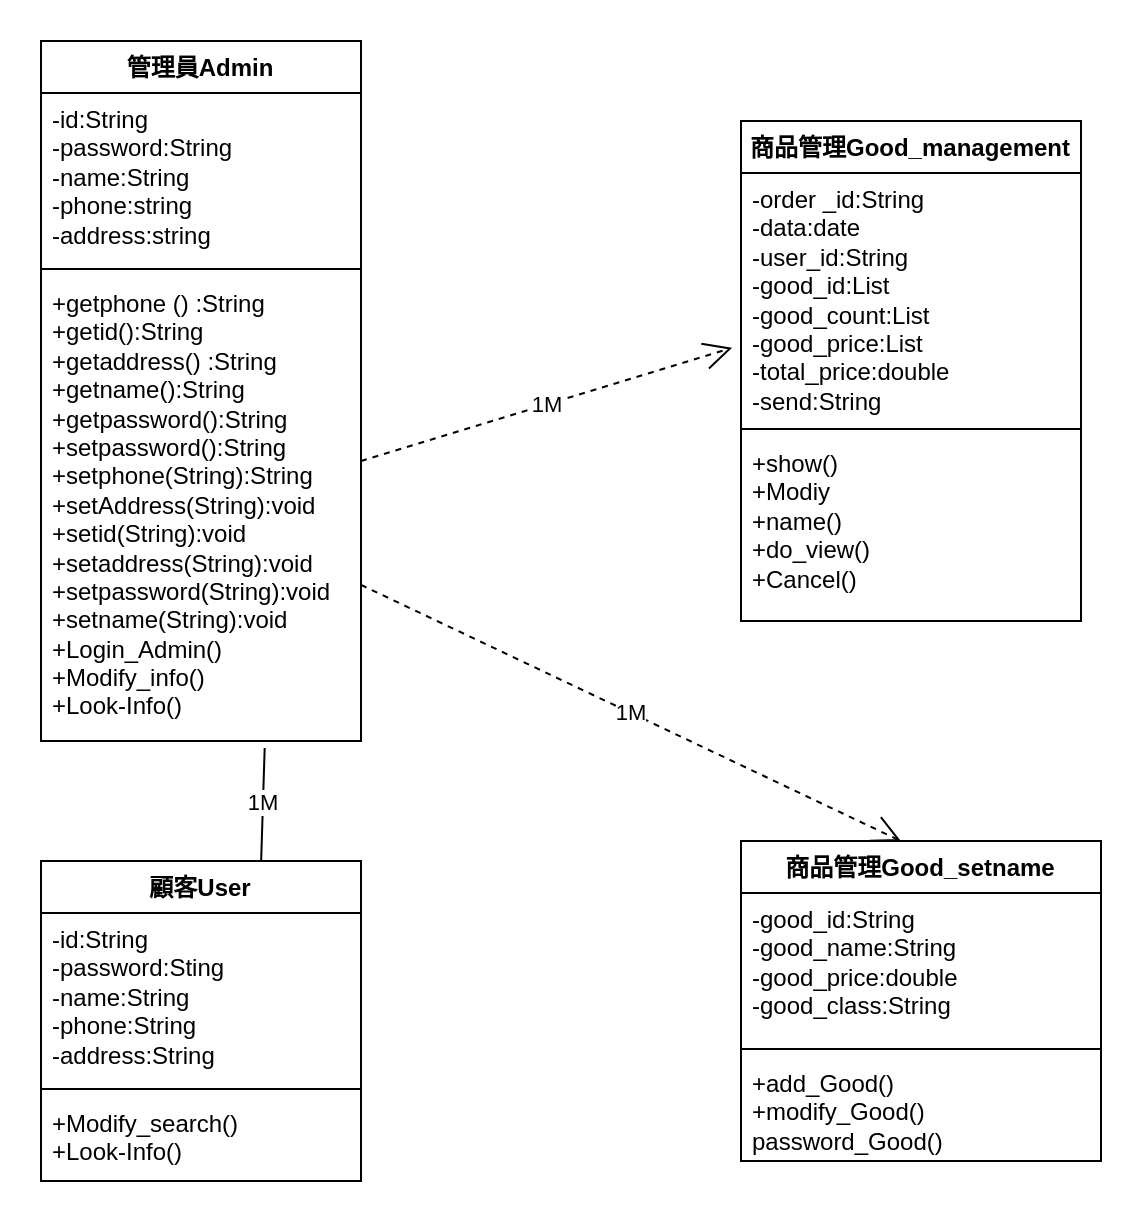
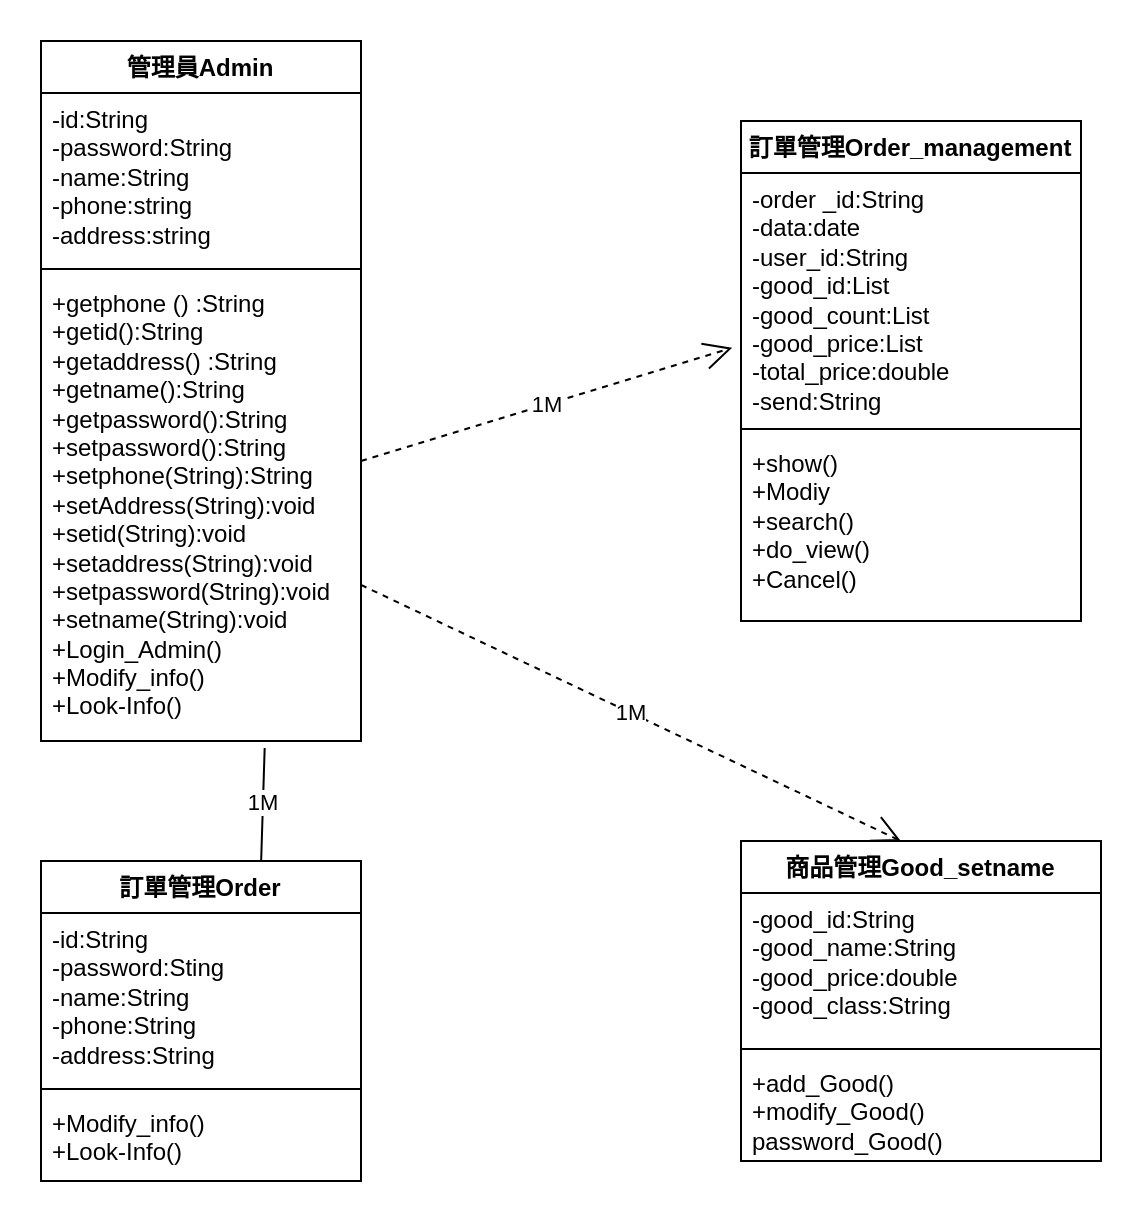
  <mxCell id="0" />
  <mxCell id="1" parent="0" />
  <mxCell id="2" value="管理員Admin" style="swimlane;fontStyle=1;align=center;verticalAlign=top;childLayout=stackLayout;horizontal=1;startSize=26;horizontalStack=0;resizeParent=1;resizeParentMax=0;resizeLast=0;collapsible=1;marginBottom=0;whiteSpace=wrap;html=1;" vertex="1" parent="1"><mxGeometry x="20" y="20" width="160" height="350" as="geometry" /></mxCell>
  <mxCell id="3" value="-id:String&lt;br&gt;-password:String&lt;br&gt;-name:String&lt;br&gt;-phone:string&lt;br&gt;-address:string" style="text;strokeColor=none;fillColor=none;align=left;verticalAlign=top;spacingLeft=4;spacingRight=4;overflow=hidden;rotatable=0;points=[[0,0.5],[1,0.5]];portConstraint=eastwest;whiteSpace=wrap;html=1;" vertex="1" parent="2"><mxGeometry y="26" width="160" height="84" as="geometry" /></mxCell>
  <mxCell id="4" value="" style="line;strokeWidth=1;fillColor=none;align=left;verticalAlign=middle;spacingTop=-1;spacingLeft=3;spacingRight=3;rotatable=0;labelPosition=right;points=[];portConstraint=eastwest;strokeColor=inherit;" vertex="1" parent="2"><mxGeometry y="110" width="160" height="8" as="geometry" /></mxCell>
  <mxCell id="5" value="&lt;div&gt;+getphone () :String&lt;/div&gt;&lt;div&gt;+getid():String&lt;/div&gt;&lt;div&gt;+getaddress() :String&lt;/div&gt;&lt;div&gt;+getname():String&lt;/div&gt;&lt;div&gt;+getpassword():String&lt;/div&gt;&lt;div&gt;+setpassword():String&lt;/div&gt;&lt;div&gt;+setphone(String):String&lt;/div&gt;&lt;div&gt;+setAddress(String):void&lt;/div&gt;&lt;div&gt;+setid(String):void&lt;/div&gt;&lt;div&gt;+setaddress(String):void&lt;/div&gt;&lt;div&gt;+setpassword(String):void&lt;/div&gt;&lt;div&gt;+setname(String):void&lt;/div&gt;&lt;div&gt;+Login_Admin()&lt;/div&gt;&lt;div&gt;+Modify_info()&lt;/div&gt;&lt;div&gt;+Look-Info()&lt;/div&gt;" style="text;strokeColor=none;fillColor=none;align=left;verticalAlign=top;spacingLeft=4;spacingRight=4;overflow=hidden;rotatable=0;points=[[0,0.5],[1,0.5]];portConstraint=eastwest;whiteSpace=wrap;html=1;" vertex="1" parent="2"><mxGeometry y="118" width="160" height="232" as="geometry" /></mxCell>
- <mxCell id="6" value="商品管理Good_management" style="swimlane;fontStyle=1;align=center;verticalAlign=top;childLayout=stackLayout;horizontal=1;startSize=26;horizontalStack=0;resizeParent=1;resizeParentMax=0;resizeLast=0;collapsible=1;marginBottom=0;whiteSpace=wrap;html=1;" vertex="1" parent="1"><mxGeometry x="370" y="60" width="170" height="250" as="geometry" /></mxCell>
+ <mxCell id="6" value="訂單管理Order_management" style="swimlane;fontStyle=1;align=center;verticalAlign=top;childLayout=stackLayout;horizontal=1;startSize=26;horizontalStack=0;resizeParent=1;resizeParentMax=0;resizeLast=0;collapsible=1;marginBottom=0;whiteSpace=wrap;html=1;" vertex="1" parent="1"><mxGeometry x="370" y="60" width="170" height="250" as="geometry" /></mxCell>
  <mxCell id="7" value="&lt;div&gt;-order _id:String&lt;/div&gt;&lt;div&gt;-data:date&lt;/div&gt;&lt;div&gt;-user_id:String&lt;/div&gt;&lt;div&gt;-good_id:List&lt;/div&gt;&lt;div&gt;-good_count:List&lt;/div&gt;&lt;div&gt;-good_price:List&lt;/div&gt;&lt;div&gt;-total_price:double&lt;/div&gt;&lt;div&gt;-send:String&lt;/div&gt;" style="text;strokeColor=none;fillColor=none;align=left;verticalAlign=top;spacingLeft=4;spacingRight=4;overflow=hidden;rotatable=0;points=[[0,0.5],[1,0.5]];portConstraint=eastwest;whiteSpace=wrap;html=1;" vertex="1" parent="6"><mxGeometry y="26" width="170" height="124" as="geometry" /></mxCell>
  <mxCell id="8" value="" style="line;strokeWidth=1;fillColor=none;align=left;verticalAlign=middle;spacingTop=-1;spacingLeft=3;spacingRight=3;rotatable=0;labelPosition=right;points=[];portConstraint=eastwest;strokeColor=inherit;" vertex="1" parent="6"><mxGeometry y="150" width="170" height="8" as="geometry" /></mxCell>
- <mxCell id="9" value="&lt;div&gt;+show()&lt;/div&gt;&lt;div&gt;+Modiy&lt;/div&gt;&lt;div&gt;+name()&lt;/div&gt;&lt;div&gt;+do_view()&lt;/div&gt;&lt;div&gt;+Cancel()&lt;/div&gt;" style="text;strokeColor=none;fillColor=none;align=left;verticalAlign=top;spacingLeft=4;spacingRight=4;overflow=hidden;rotatable=0;points=[[0,0.5],[1,0.5]];portConstraint=eastwest;whiteSpace=wrap;html=1;" vertex="1" parent="6"><mxGeometry y="158" width="170" height="92" as="geometry" /></mxCell>
- <mxCell id="10" value="顧客User" style="swimlane;fontStyle=1;align=center;verticalAlign=top;childLayout=stackLayout;horizontal=1;startSize=26;horizontalStack=0;resizeParent=1;resizeParentMax=0;resizeLast=0;collapsible=1;marginBottom=0;whiteSpace=wrap;html=1;" vertex="1" parent="1"><mxGeometry x="20" y="430" width="160" height="160" as="geometry" /></mxCell>
+ <mxCell id="9" value="&lt;div&gt;+show()&lt;/div&gt;&lt;div&gt;+Modiy&lt;/div&gt;&lt;div&gt;+search()&lt;/div&gt;&lt;div&gt;+do_view()&lt;/div&gt;&lt;div&gt;+Cancel()&lt;/div&gt;" style="text;strokeColor=none;fillColor=none;align=left;verticalAlign=top;spacingLeft=4;spacingRight=4;overflow=hidden;rotatable=0;points=[[0,0.5],[1,0.5]];portConstraint=eastwest;whiteSpace=wrap;html=1;" vertex="1" parent="6"><mxGeometry y="158" width="170" height="92" as="geometry" /></mxCell>
+ <mxCell id="10" value="訂單管理Order" style="swimlane;fontStyle=1;align=center;verticalAlign=top;childLayout=stackLayout;horizontal=1;startSize=26;horizontalStack=0;resizeParent=1;resizeParentMax=0;resizeLast=0;collapsible=1;marginBottom=0;whiteSpace=wrap;html=1;" vertex="1" parent="1"><mxGeometry x="20" y="430" width="160" height="160" as="geometry" /></mxCell>
  <mxCell id="11" value="&lt;div&gt;-id:String&lt;/div&gt;&lt;div&gt;-password:Sting&lt;/div&gt;&lt;div&gt;-name:String&lt;/div&gt;&lt;div&gt;-phone:String&lt;/div&gt;&lt;div&gt;-address:String&lt;/div&gt;" style="text;strokeColor=none;fillColor=none;align=left;verticalAlign=top;spacingLeft=4;spacingRight=4;overflow=hidden;rotatable=0;points=[[0,0.5],[1,0.5]];portConstraint=eastwest;whiteSpace=wrap;html=1;" vertex="1" parent="10"><mxGeometry y="26" width="160" height="84" as="geometry" /></mxCell>
  <mxCell id="12" value="" style="line;strokeWidth=1;fillColor=none;align=left;verticalAlign=middle;spacingTop=-1;spacingLeft=3;spacingRight=3;rotatable=0;labelPosition=right;points=[];portConstraint=eastwest;strokeColor=inherit;" vertex="1" parent="10"><mxGeometry y="110" width="160" height="8" as="geometry" /></mxCell>
- <mxCell id="13" value="&lt;div&gt;+Modify_search()&lt;/div&gt;&lt;div&gt;+Look-Info()&lt;/div&gt;" style="text;strokeColor=none;fillColor=none;align=left;verticalAlign=top;spacingLeft=4;spacingRight=4;overflow=hidden;rotatable=0;points=[[0,0.5],[1,0.5]];portConstraint=eastwest;whiteSpace=wrap;html=1;" vertex="1" parent="10"><mxGeometry y="118" width="160" height="42" as="geometry" /></mxCell>
+ <mxCell id="13" value="&lt;div&gt;+Modify_info()&lt;/div&gt;&lt;div&gt;+Look-Info()&lt;/div&gt;" style="text;strokeColor=none;fillColor=none;align=left;verticalAlign=top;spacingLeft=4;spacingRight=4;overflow=hidden;rotatable=0;points=[[0,0.5],[1,0.5]];portConstraint=eastwest;whiteSpace=wrap;html=1;" vertex="1" parent="10"><mxGeometry y="118" width="160" height="42" as="geometry" /></mxCell>
  <mxCell id="14" value="商品管理Good_setname" style="swimlane;fontStyle=1;align=center;verticalAlign=top;childLayout=stackLayout;horizontal=1;startSize=26;horizontalStack=0;resizeParent=1;resizeParentMax=0;resizeLast=0;collapsible=1;marginBottom=0;whiteSpace=wrap;html=1;" vertex="1" parent="1"><mxGeometry x="370" y="420" width="180" height="160" as="geometry" /></mxCell>
  <mxCell id="15" value="&lt;div&gt;-good_id:String&lt;/div&gt;&lt;div&gt;-good_name:String&lt;/div&gt;&lt;div&gt;-good_price:double&lt;/div&gt;&lt;div&gt;-good_class:String&lt;/div&gt;&lt;div&gt;&lt;br&gt;&lt;/div&gt;" style="text;strokeColor=none;fillColor=none;align=left;verticalAlign=top;spacingLeft=4;spacingRight=4;overflow=hidden;rotatable=0;points=[[0,0.5],[1,0.5]];portConstraint=eastwest;whiteSpace=wrap;html=1;" vertex="1" parent="14"><mxGeometry y="26" width="180" height="74" as="geometry" /></mxCell>
  <mxCell id="16" value="" style="line;strokeWidth=1;fillColor=none;align=left;verticalAlign=middle;spacingTop=-1;spacingLeft=3;spacingRight=3;rotatable=0;labelPosition=right;points=[];portConstraint=eastwest;strokeColor=inherit;" vertex="1" parent="14"><mxGeometry y="100" width="180" height="8" as="geometry" /></mxCell>
  <mxCell id="17" value="&lt;div&gt;+add_Good()&lt;/div&gt;&lt;div&gt;+modify_Good()&lt;/div&gt;&lt;div&gt;password_Good()&lt;/div&gt;" style="text;strokeColor=none;fillColor=none;align=left;verticalAlign=top;spacingLeft=4;spacingRight=4;overflow=hidden;rotatable=0;points=[[0,0.5],[1,0.5]];portConstraint=eastwest;whiteSpace=wrap;html=1;" vertex="1" parent="14"><mxGeometry y="108" width="180" height="52" as="geometry" /></mxCell>
  <mxCell id="18" value="1M" style="endArrow=open;endSize=12;dashed=1;html=1;rounded=0;entryX=-0.026;entryY=0.705;entryDx=0;entryDy=0;entryPerimeter=0;" edge="1" parent="1" target="7"><mxGeometry width="160" relative="1" as="geometry"><mxPoint x="180" y="230" as="sourcePoint" /><mxPoint x="340" y="230" as="targetPoint" /></mxGeometry></mxCell>
  <mxCell id="19" value="1M" style="endArrow=open;endSize=12;dashed=1;html=1;rounded=0;entryX=0.444;entryY=0;entryDx=0;entryDy=0;entryPerimeter=0;" edge="1" parent="1" source="5" target="14"><mxGeometry width="160" relative="1" as="geometry"><mxPoint x="190" y="240" as="sourcePoint" /><mxPoint x="376" y="183" as="targetPoint" /></mxGeometry></mxCell>
  <mxCell id="20" value="" style="text;strokeColor=none;fillColor=none;align=left;verticalAlign=middle;spacingTop=-1;spacingLeft=4;spacingRight=4;rotatable=0;labelPosition=right;points=[];portConstraint=eastwest;" vertex="1" parent="1"><mxGeometry x="220" y="370" width="20" height="14" as="geometry" /></mxCell>
  <mxCell id="21" value="1M" style="endArrow=none;endSize=16;endFill=0;html=1;rounded=0;entryX=0.688;entryY=0;entryDx=0;entryDy=0;entryPerimeter=0;exitX=0.699;exitY=1.015;exitDx=0;exitDy=0;exitPerimeter=0;" edge="1" parent="1" source="5" target="10"><mxGeometry width="160" relative="1" as="geometry"><mxPoint x="150" y="380" as="sourcePoint" /><mxPoint x="310" y="380" as="targetPoint" /></mxGeometry></mxCell>
